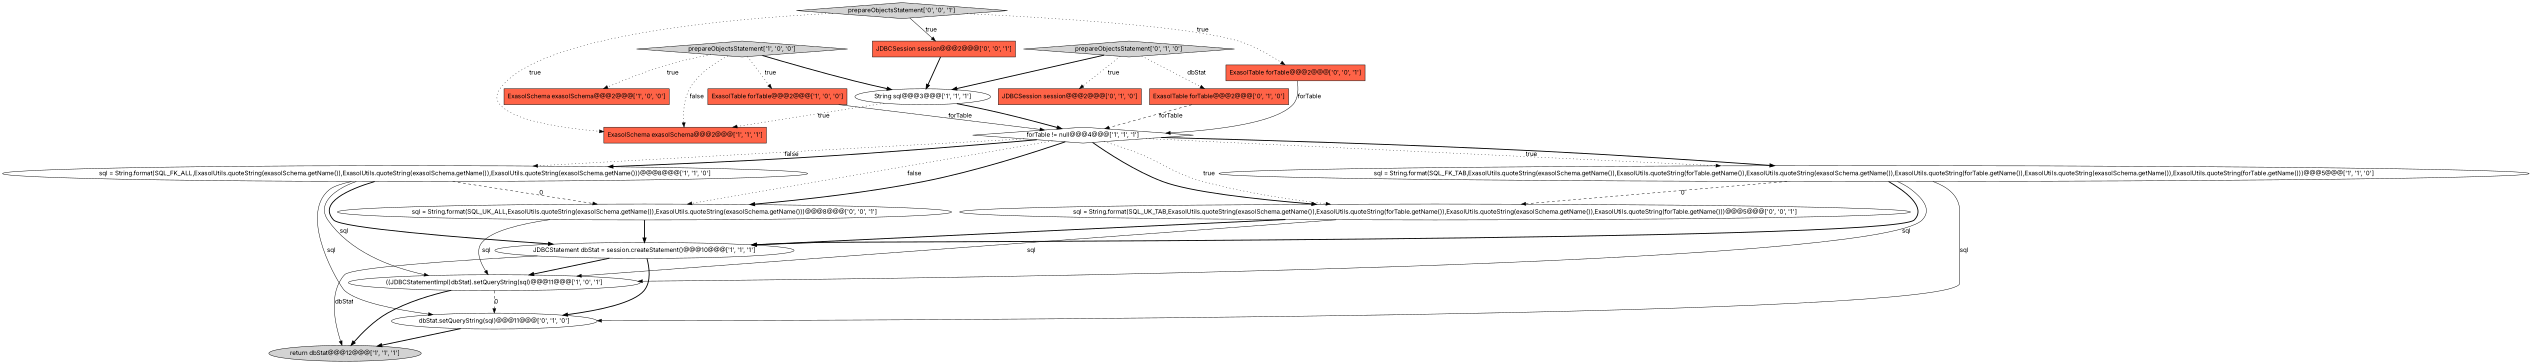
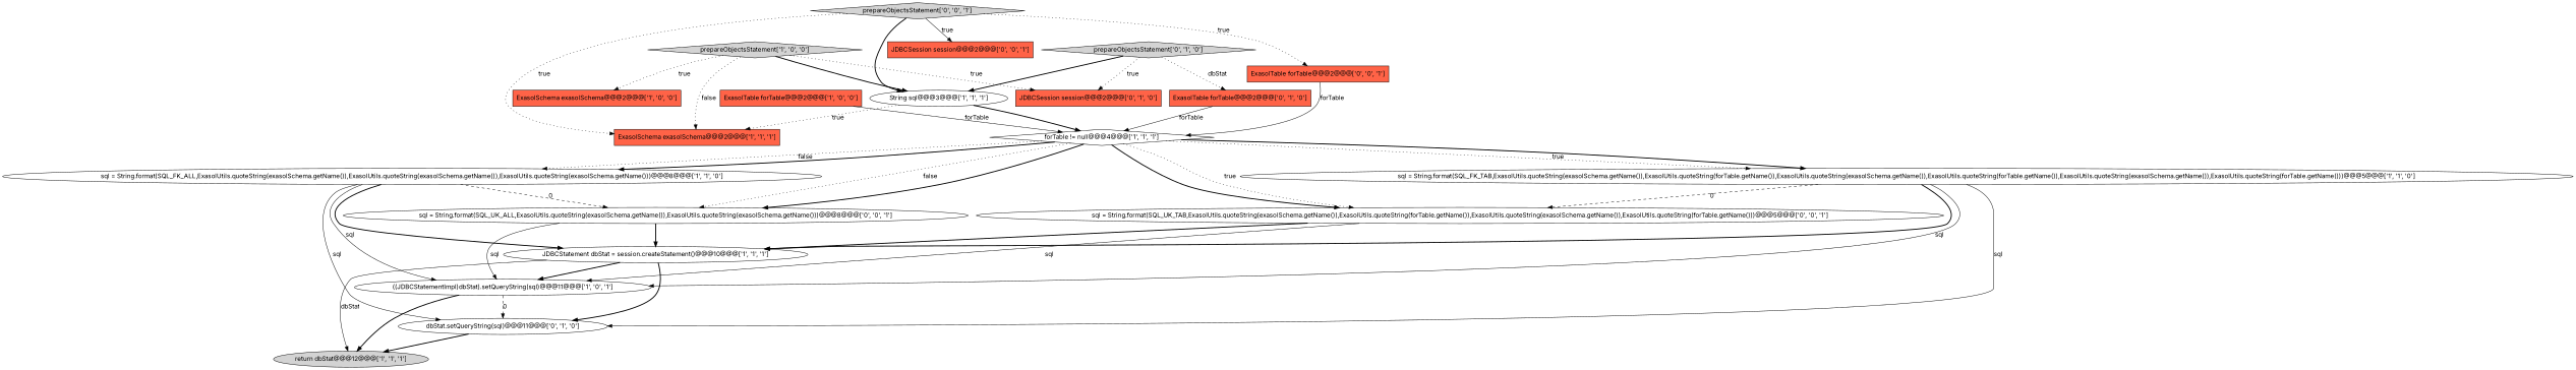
  digraph {
    fontname=Inter
    node [fillcolor=white fontname=Inter shape=ellipse style=filled]
    edge [fontname=Inter style=bold]
    n1 [label="forTable != null@@@4@@@['1', '1', '1']" shape=diamond]
    n2 [label="sql = String.format(SQL_UK_TAB,ExasolUtils.quoteString(exasolSchema.getName()),ExasolUtils.quoteString(forTable.getName()),ExasolUtils.quoteString(exasolSchema.getName()),ExasolUtils.quoteString(forTable.getName()))@@@5@@@['0', '0', '1']"]
    n3 [label="sql = String.format(SQL_FK_ALL,ExasolUtils.quoteString(exasolSchema.getName()),ExasolUtils.quoteString(exasolSchema.getName()),ExasolUtils.quoteString(exasolSchema.getName()))@@@8@@@['1', '1', '0']"]
    n4 [label="sql = String.format(SQL_UK_ALL,ExasolUtils.quoteString(exasolSchema.getName()),ExasolUtils.quoteString(exasolSchema.getName()))@@@8@@@['0', '0', '1']"]
    n5 [label="sql = String.format(SQL_FK_TAB,ExasolUtils.quoteString(exasolSchema.getName()),ExasolUtils.quoteString(forTable.getName()),ExasolUtils.quoteString(exasolSchema.getName()),ExasolUtils.quoteString(forTable.getName()),ExasolUtils.quoteString(exasolSchema.getName()),ExasolUtils.quoteString(forTable.getName()))@@@5@@@['1', '1', '0']"]
    n6 [label="((JDBCStatementImpl)dbStat).setQueryString(sql)@@@11@@@['1', '0', '1']"]
    n7 [label="JDBCStatement dbStat = session.createStatement()@@@10@@@['1', '1', '1']"]
    n8 [label="dbStat.setQueryString(sql)@@@11@@@['0', '1', '0']"]
    n9 [fillcolor=lightgray label="prepareObjectsStatement['1', '0', '0']" shape=diamond]
    n10 [fillcolor=tomato label="ExasolTable forTable@@@2@@@['1', '0', '0']" shape=box]
    n11 [fillcolor=tomato label="ExasolSchema exasolSchema@@@2@@@['1', '1', '1']" shape=box]
    n12 [fillcolor=tomato label="ExasolSchema exasolSchema@@@2@@@['1', '0', '0']" shape=box]
    n13 [label="String sql@@@3@@@['1', '1', '1']"]
    n14 [fillcolor=lightgray label="return dbStat@@@12@@@['1', '1', '1']"]
    n15 [fillcolor=tomato label="JDBCSession session@@@2@@@['0', '0', '1']" shape=box]
    n16 [fillcolor=lightgray label="prepareObjectsStatement['0', '1', '0']" shape=diamond]
    n17 [fillcolor=tomato label="ExasolTable forTable@@@2@@@['0', '1', '0']" shape=box]
    n18 [fillcolor=tomato label="JDBCSession session@@@2@@@['0', '1', '0']" shape=box]
    n19 [fillcolor=lightgray label="prepareObjectsStatement['0', '0', '1']" shape=diamond]
    n20 [fillcolor=tomato label="ExasolTable forTable@@@2@@@['0', '0', '1']" shape=box]
    n1 -> n2 [label=true style=dotted]
    n1 -> n2
    n1 -> n3 [label=false style=dotted]
    n1 -> n3
    n1 -> n4 [label=false style=dotted]
    n1 -> n4
    n1 -> n5 [label=true style=dotted]
    n1 -> n5
    n2 -> n6 [label=sql style=solid]
    n2 -> n7
    n3 -> n4 [label=0 style=dashed]
    n3 -> n6 [label=sql style=solid]
    n3 -> n7
    n3 -> n8 [label=sql style=solid]
    n4 -> n6 [label=sql style=solid]
    n4 -> n7
    n5 -> n2 [label=0 style=dashed]
    n5 -> n6 [label=sql style=solid]
    n5 -> n7
    n5 -> n8 [label=sql style=solid]
    n6 -> n8 [label=0 style=dashed]
    n6 -> n14
    n7 -> n6
    n7 -> n8
    n7 -> n14 [label=dbStat style=solid]
    n8 -> n14
-   n9 -> n10 [label=true style=dotted]
+   n9 -> n18 [label=true style=dotted]
    n9 -> n11 [label=false style=dotted]
    n9 -> n12 [label=true style=dotted]
    n9 -> n13
    n10 -> n1 [label=forTable style=solid]
    n13 -> n1
    n13 -> n11 [label=true style=dotted]
    n16 -> n13
    n16 -> n17 [label=dbStat style=dotted]
    n16 -> n18 [label=true style=dotted]
-   n17 -> n1 [label=forTable style=dashed]
+   n17 -> n1 [label=forTable style=solid]
    n19 -> n11 [label=true style=dotted]
-   n15 -> n13
+   n19 -> n13
    n19 -> n15 [label=true style=solid]
    n19 -> n20 [label=true style=dotted]
    n20 -> n1 [label=forTable style=solid]
  }
